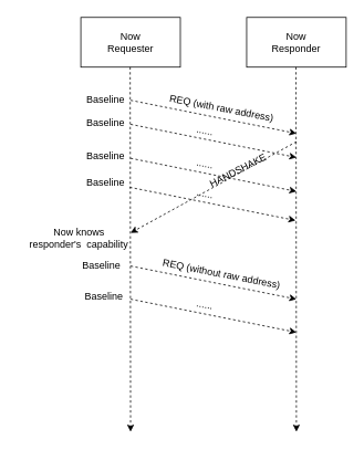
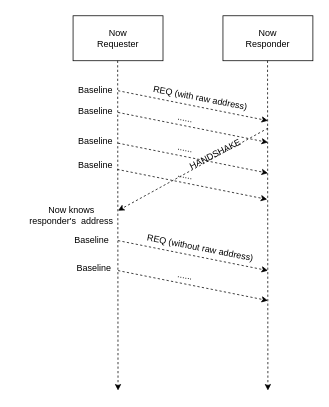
  <mxCell id="0" />
  <mxCell id="1" parent="0" />
  <mxCell id="2" value="Now&lt;br&gt;Requester" style="rounded=0;whiteSpace=wrap;html=1;" parent="1" vertex="1"><mxGeometry x="97" y="20" width="120" height="60" as="geometry" /></mxCell>
  <mxCell id="3" value="Now&lt;br&gt;Responder" style="rounded=0;whiteSpace=wrap;html=1;" parent="1" vertex="1"><mxGeometry x="297" y="20" width="120" height="60" as="geometry" /></mxCell>
  <mxCell id="4" value="" style="endArrow=classic;html=1;dashed=1;entryX=0.5;entryY=0;entryDx=0;entryDy=0;" parent="1" edge="1"><mxGeometry width="50" height="50" relative="1" as="geometry"><mxPoint x="156.5" y="80" as="sourcePoint" /><mxPoint x="157" y="520" as="targetPoint" /></mxGeometry></mxCell>
  <mxCell id="5" value="" style="endArrow=classic;html=1;dashed=1;" parent="1" edge="1"><mxGeometry width="50" height="50" relative="1" as="geometry"><mxPoint x="356.5" y="80" as="sourcePoint" /><mxPoint x="356.968" y="520" as="targetPoint" /></mxGeometry></mxCell>
  <mxCell id="6" value="" style="endArrow=classic;html=1;dashed=1;" parent="1" edge="1"><mxGeometry width="50" height="50" relative="1" as="geometry"><mxPoint x="157" y="120" as="sourcePoint" /><mxPoint x="357" y="160" as="targetPoint" /></mxGeometry></mxCell>
  <mxCell id="7" value="REQ (with raw address)" style="text;html=1;strokeColor=none;fillColor=none;align=center;verticalAlign=middle;whiteSpace=wrap;rounded=0;rotation=11;" parent="1" vertex="1"><mxGeometry x="202" y="120" width="130" height="20" as="geometry" /></mxCell>
  <mxCell id="8" value="" style="endArrow=classic;html=1;dashed=1;" parent="1" edge="1"><mxGeometry width="50" height="50" relative="1" as="geometry"><mxPoint x="357" y="170" as="sourcePoint" /><mxPoint x="157" y="280" as="targetPoint" /></mxGeometry></mxCell>
  <mxCell id="9" value="HANDSHAKE" style="text;html=1;strokeColor=none;fillColor=none;align=center;verticalAlign=middle;whiteSpace=wrap;rounded=0;rotation=333;" parent="1" vertex="1"><mxGeometry x="267" y="200" width="40" height="10" as="geometry" /></mxCell>
  <mxCell id="10" value="" style="endArrow=classic;html=1;dashed=1;" parent="1" edge="1"><mxGeometry width="50" height="50" relative="1" as="geometry"><mxPoint x="157" y="149" as="sourcePoint" /><mxPoint x="357" y="189" as="targetPoint" /></mxGeometry></mxCell>
  <mxCell id="11" value="" style="endArrow=classic;html=1;dashed=1;" parent="1" edge="1"><mxGeometry width="50" height="50" relative="1" as="geometry"><mxPoint x="156" y="225" as="sourcePoint" /><mxPoint x="356" y="265" as="targetPoint" /></mxGeometry></mxCell>
  <mxCell id="12" value="......" style="text;html=1;strokeColor=none;fillColor=none;align=center;verticalAlign=middle;whiteSpace=wrap;rounded=0;rotation=11;" parent="1" vertex="1"><mxGeometry x="217" y="147" width="60" height="20" as="geometry" /></mxCell>
  <mxCell id="13" value="......" style="text;html=1;strokeColor=none;fillColor=none;align=center;verticalAlign=middle;whiteSpace=wrap;rounded=0;rotation=11;" parent="1" vertex="1"><mxGeometry x="217" y="223" width="60" height="20" as="geometry" /></mxCell>
  <mxCell id="14" value="" style="endArrow=classic;html=1;dashed=1;" parent="1" edge="1"><mxGeometry width="50" height="50" relative="1" as="geometry"><mxPoint x="157" y="190" as="sourcePoint" /><mxPoint x="357" y="230" as="targetPoint" /></mxGeometry></mxCell>
  <mxCell id="15" value="......" style="text;html=1;strokeColor=none;fillColor=none;align=center;verticalAlign=middle;whiteSpace=wrap;rounded=0;rotation=11;" parent="1" vertex="1"><mxGeometry x="217" y="187" width="60" height="20" as="geometry" /></mxCell>
  <mxCell id="16" value="" style="endArrow=classic;html=1;dashed=1;" parent="1" edge="1"><mxGeometry width="50" height="50" relative="1" as="geometry"><mxPoint x="157" y="320" as="sourcePoint" /><mxPoint x="357" y="360" as="targetPoint" /></mxGeometry></mxCell>
  <mxCell id="17" value="Baseline" style="text;html=1;strokeColor=none;fillColor=none;align=center;verticalAlign=middle;whiteSpace=wrap;rounded=0;" parent="1" vertex="1"><mxGeometry x="97" y="110" width="60" height="20" as="geometry" /></mxCell>
  <mxCell id="18" value="Baseline" style="text;html=1;strokeColor=none;fillColor=none;align=center;verticalAlign=middle;whiteSpace=wrap;rounded=0;" parent="1" vertex="1"><mxGeometry x="97" y="137" width="60" height="20" as="geometry" /></mxCell>
  <mxCell id="19" value="Baseline" style="text;html=1;strokeColor=none;fillColor=none;align=center;verticalAlign=middle;whiteSpace=wrap;rounded=0;" parent="1" vertex="1"><mxGeometry x="97" y="177" width="60" height="20" as="geometry" /></mxCell>
  <mxCell id="20" value="Baseline" style="text;html=1;strokeColor=none;fillColor=none;align=center;verticalAlign=middle;whiteSpace=wrap;rounded=0;" parent="1" vertex="1"><mxGeometry x="97" y="210" width="60" height="20" as="geometry" /></mxCell>
- <mxCell id="21" value="Now knows &lt;br&gt;responder's &amp;nbsp;capability" style="text;html=1;strokeColor=none;fillColor=none;align=center;verticalAlign=middle;whiteSpace=wrap;rounded=0;" parent="1" vertex="1"><mxGeometry x="20" y="277" width="150" height="20" as="geometry" /></mxCell>
+ <mxCell id="21" value="Now knows &lt;br&gt;responder's &amp;nbsp;address" style="text;html=1;strokeColor=none;fillColor=none;align=center;verticalAlign=middle;whiteSpace=wrap;rounded=0;" parent="1" vertex="1"><mxGeometry x="20" y="277" width="150" height="20" as="geometry" /></mxCell>
  <mxCell id="22" value="REQ (without raw address)" style="text;html=1;strokeColor=none;fillColor=none;align=center;verticalAlign=middle;whiteSpace=wrap;rounded=0;rotation=11;" parent="1" vertex="1"><mxGeometry x="192" y="320" width="150" height="20" as="geometry" /></mxCell>
  <mxCell id="23" value="......" style="text;html=1;strokeColor=none;fillColor=none;align=center;verticalAlign=middle;whiteSpace=wrap;rounded=0;rotation=11;" parent="1" vertex="1"><mxGeometry x="172" y="360" width="150" height="13" as="geometry" /></mxCell>
  <mxCell id="24" value="" style="endArrow=classic;html=1;dashed=1;" parent="1" edge="1"><mxGeometry width="50" height="50" relative="1" as="geometry"><mxPoint x="157" y="360" as="sourcePoint" /><mxPoint x="357" y="400" as="targetPoint" /></mxGeometry></mxCell>
  <mxCell id="25" value="Baseline" style="text;html=1;strokeColor=none;fillColor=none;align=center;verticalAlign=middle;whiteSpace=wrap;rounded=0;" parent="1" vertex="1"><mxGeometry x="92" y="310" width="60" height="20" as="geometry" /></mxCell>
  <mxCell id="26" value="Baseline" style="text;html=1;strokeColor=none;fillColor=none;align=center;verticalAlign=middle;whiteSpace=wrap;rounded=0;" parent="1" vertex="1"><mxGeometry x="95" y="346.5" width="60" height="20" as="geometry" /></mxCell>
